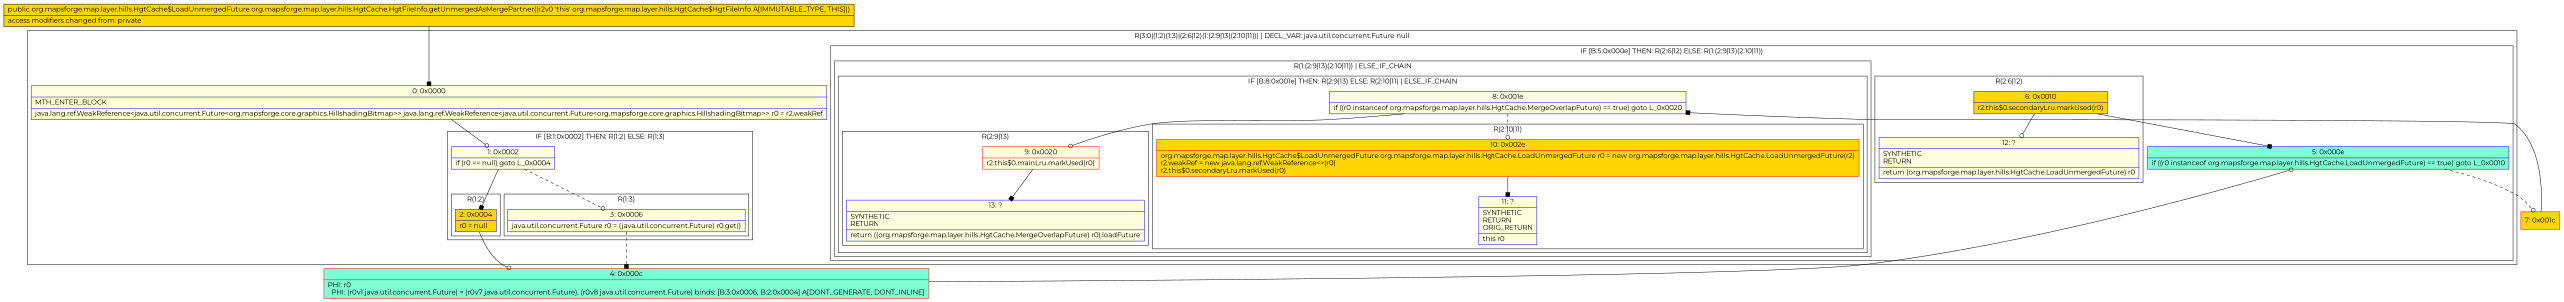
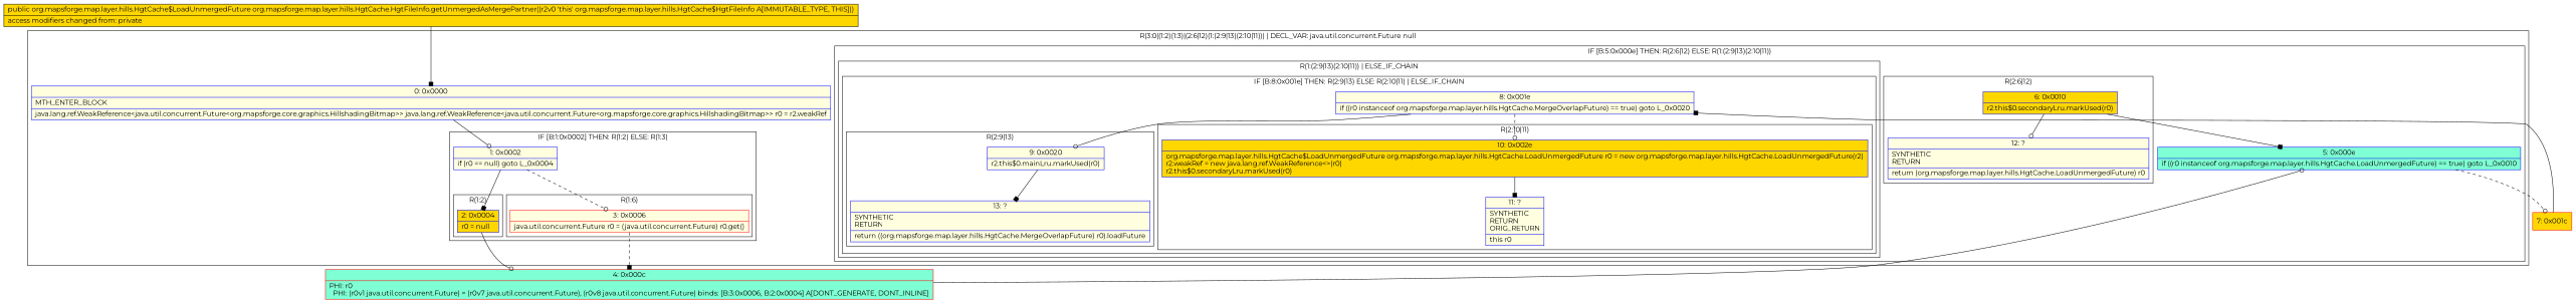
  digraph {
    fontname=Montserrat
    node [color=blue fillcolor=lightyellow fontname=Montserrat shape=record style=filled]
    edge [arrowhead=odot fontname=Montserrat]
    n1 [fillcolor=gold label="{2\:\ 0x0004|r0 = null\l}"]
-   n2 [label="{3\:\ 0x0006|java.util.concurrent.Future r0 = (java.util.concurrent.Future) r0.get()\l}"]
+   n2 [color=red label="{3\:\ 0x0006|java.util.concurrent.Future r0 = (java.util.concurrent.Future) r0.get()\l}"]
    n3 [label="{1\:\ 0x0002|if (r0 == null) goto L_0x0004\l}"]
    n4 [fillcolor=gold label="{6\:\ 0x0010|r2.this$0.secondaryLru.markUsed(r0)\l}"]
    n5 [label="{12\:\ ?|SYNTHETIC\lRETURN\l|return (org.mapsforge.map.layer.hills.HgtCache.LoadUnmergedFuture) r0\l}"]
-   n6 [color=red label="{9\:\ 0x0020|r2.this$0.mainLru.markUsed(r0)\l}"]
+   n6 [label="{9\:\ 0x0020|r2.this$0.mainLru.markUsed(r0)\l}"]
    n7 [label="{13\:\ ?|SYNTHETIC\lRETURN\l|return ((org.mapsforge.map.layer.hills.HgtCache.MergeOverlapFuture) r0).loadFuture\l}"]
-   n8 [color=red fillcolor=gold label="{10\:\ 0x002e|org.mapsforge.map.layer.hills.HgtCache$LoadUnmergedFuture org.mapsforge.map.layer.hills.HgtCache.LoadUnmergedFuture r0 = new org.mapsforge.map.layer.hills.HgtCache.LoadUnmergedFuture(r2)\lr2.weakRef = new java.lang.ref.WeakReference\<\>(r0)\lr2.this$0.secondaryLru.markUsed(r0)\l}"]
+   n8 [fillcolor=gold label="{10\:\ 0x002e|org.mapsforge.map.layer.hills.HgtCache$LoadUnmergedFuture org.mapsforge.map.layer.hills.HgtCache.LoadUnmergedFuture r0 = new org.mapsforge.map.layer.hills.HgtCache.LoadUnmergedFuture(r2)\lr2.weakRef = new java.lang.ref.WeakReference\<\>(r0)\lr2.this$0.secondaryLru.markUsed(r0)\l}"]
    n9 [label="{11\:\ ?|SYNTHETIC\lRETURN\lORIG_RETURN\l|this r0\l}"]
    n10 [label="{8\:\ 0x001e|if ((r0 instanceof org.mapsforge.map.layer.hills.HgtCache.MergeOverlapFuture) == true) goto L_0x0020\l}"]
    n11 [fillcolor=aquamarine label="{5\:\ 0x000e|if ((r0 instanceof org.mapsforge.map.layer.hills.HgtCache.LoadUnmergedFuture) == true) goto L_0x0010\l}"]
    n12 [label="{0\:\ 0x0000|MTH_ENTER_BLOCK\l|java.lang.ref.WeakReference\<java.util.concurrent.Future\<org.mapsforge.core.graphics.HillshadingBitmap\>\> java.lang.ref.WeakReference\<java.util.concurrent.Future\<org.mapsforge.core.graphics.HillshadingBitmap\>\> r0 = r2.weakRef\l}"]
    n13 [color=red fillcolor=aquamarine label="{4\:\ 0x000c|PHI: r0 \l  PHI: (r0v1 java.util.concurrent.Future) = (r0v7 java.util.concurrent.Future), (r0v8 java.util.concurrent.Future) binds: [B:3:0x0006, B:2:0x0004] A[DONT_GENERATE, DONT_INLINE]\l}"]
    n14 [color=red fillcolor=gold label="{7\:\ 0x001c}"]
    n15 [fillcolor=gold label="{public org.mapsforge.map.layer.hills.HgtCache$LoadUnmergedFuture org.mapsforge.map.layer.hills.HgtCache.HgtFileInfo.getUnmergedAsMergePartner((r2v0 'this' org.mapsforge.map.layer.hills.HgtCache$HgtFileInfo A[IMMUTABLE_TYPE, THIS]))  | access modifiers changed from: private\l}" color=""]
    subgraph cluster_1 {
      label="R(3:0|(1:2)(1:3)|(2:6|12)(1:(2:9|13)(2:10|11))) | DECL_VAR: java.util.concurrent.Future null\l"
      n12
      subgraph cluster_2 {
        label="IF [B:1:0x0002] THEN: R(1:2) ELSE: R(1:3)"
        n3
        subgraph cluster_3 {
          label="R(1:2)"
          n1
        }
        subgraph cluster_4 {
-         label="R(1:3)"
+         label="R(1:6)"
          n2
        }
      }
      subgraph cluster_5 {
        label="IF [B:5:0x000e] THEN: R(2:6|12) ELSE: R(1:(2:9|13)(2:10|11))"
        n11
        subgraph cluster_6 {
          label="R(2:6|12)"
          n4
          n5
        }
        subgraph cluster_7 {
          label="R(1:(2:9|13)(2:10|11)) | ELSE_IF_CHAIN\l"
          subgraph cluster_8 {
            label="IF [B:8:0x001e] THEN: R(2:9|13) ELSE: R(2:10|11) | ELSE_IF_CHAIN\l"
            n10
            subgraph cluster_9 {
              label="R(2:9|13)"
              n6
              n7
            }
            subgraph cluster_10 {
              label="R(2:10|11)"
              n8
              n9
            }
          }
        }
      }
    }
    n1 -> n13
    n2 -> n13 [arrowhead=box style=dashed]
    n3 -> n1 [arrowhead=box]
    n3 -> n2 [style=dashed]
    n4 -> n5
    n4 -> n11 [arrowhead=box]
    n6 -> n7 [arrowhead=box]
    n8 -> n9 [arrowhead=box]
    n10 -> n6
    n10 -> n8 [style=dashed]
    n11 -> n14 [style=dashed]
    n12 -> n3
    n13 -> n11
    n14 -> n10 [arrowhead=box]
    n15 -> n12 [arrowhead=box]
  }
